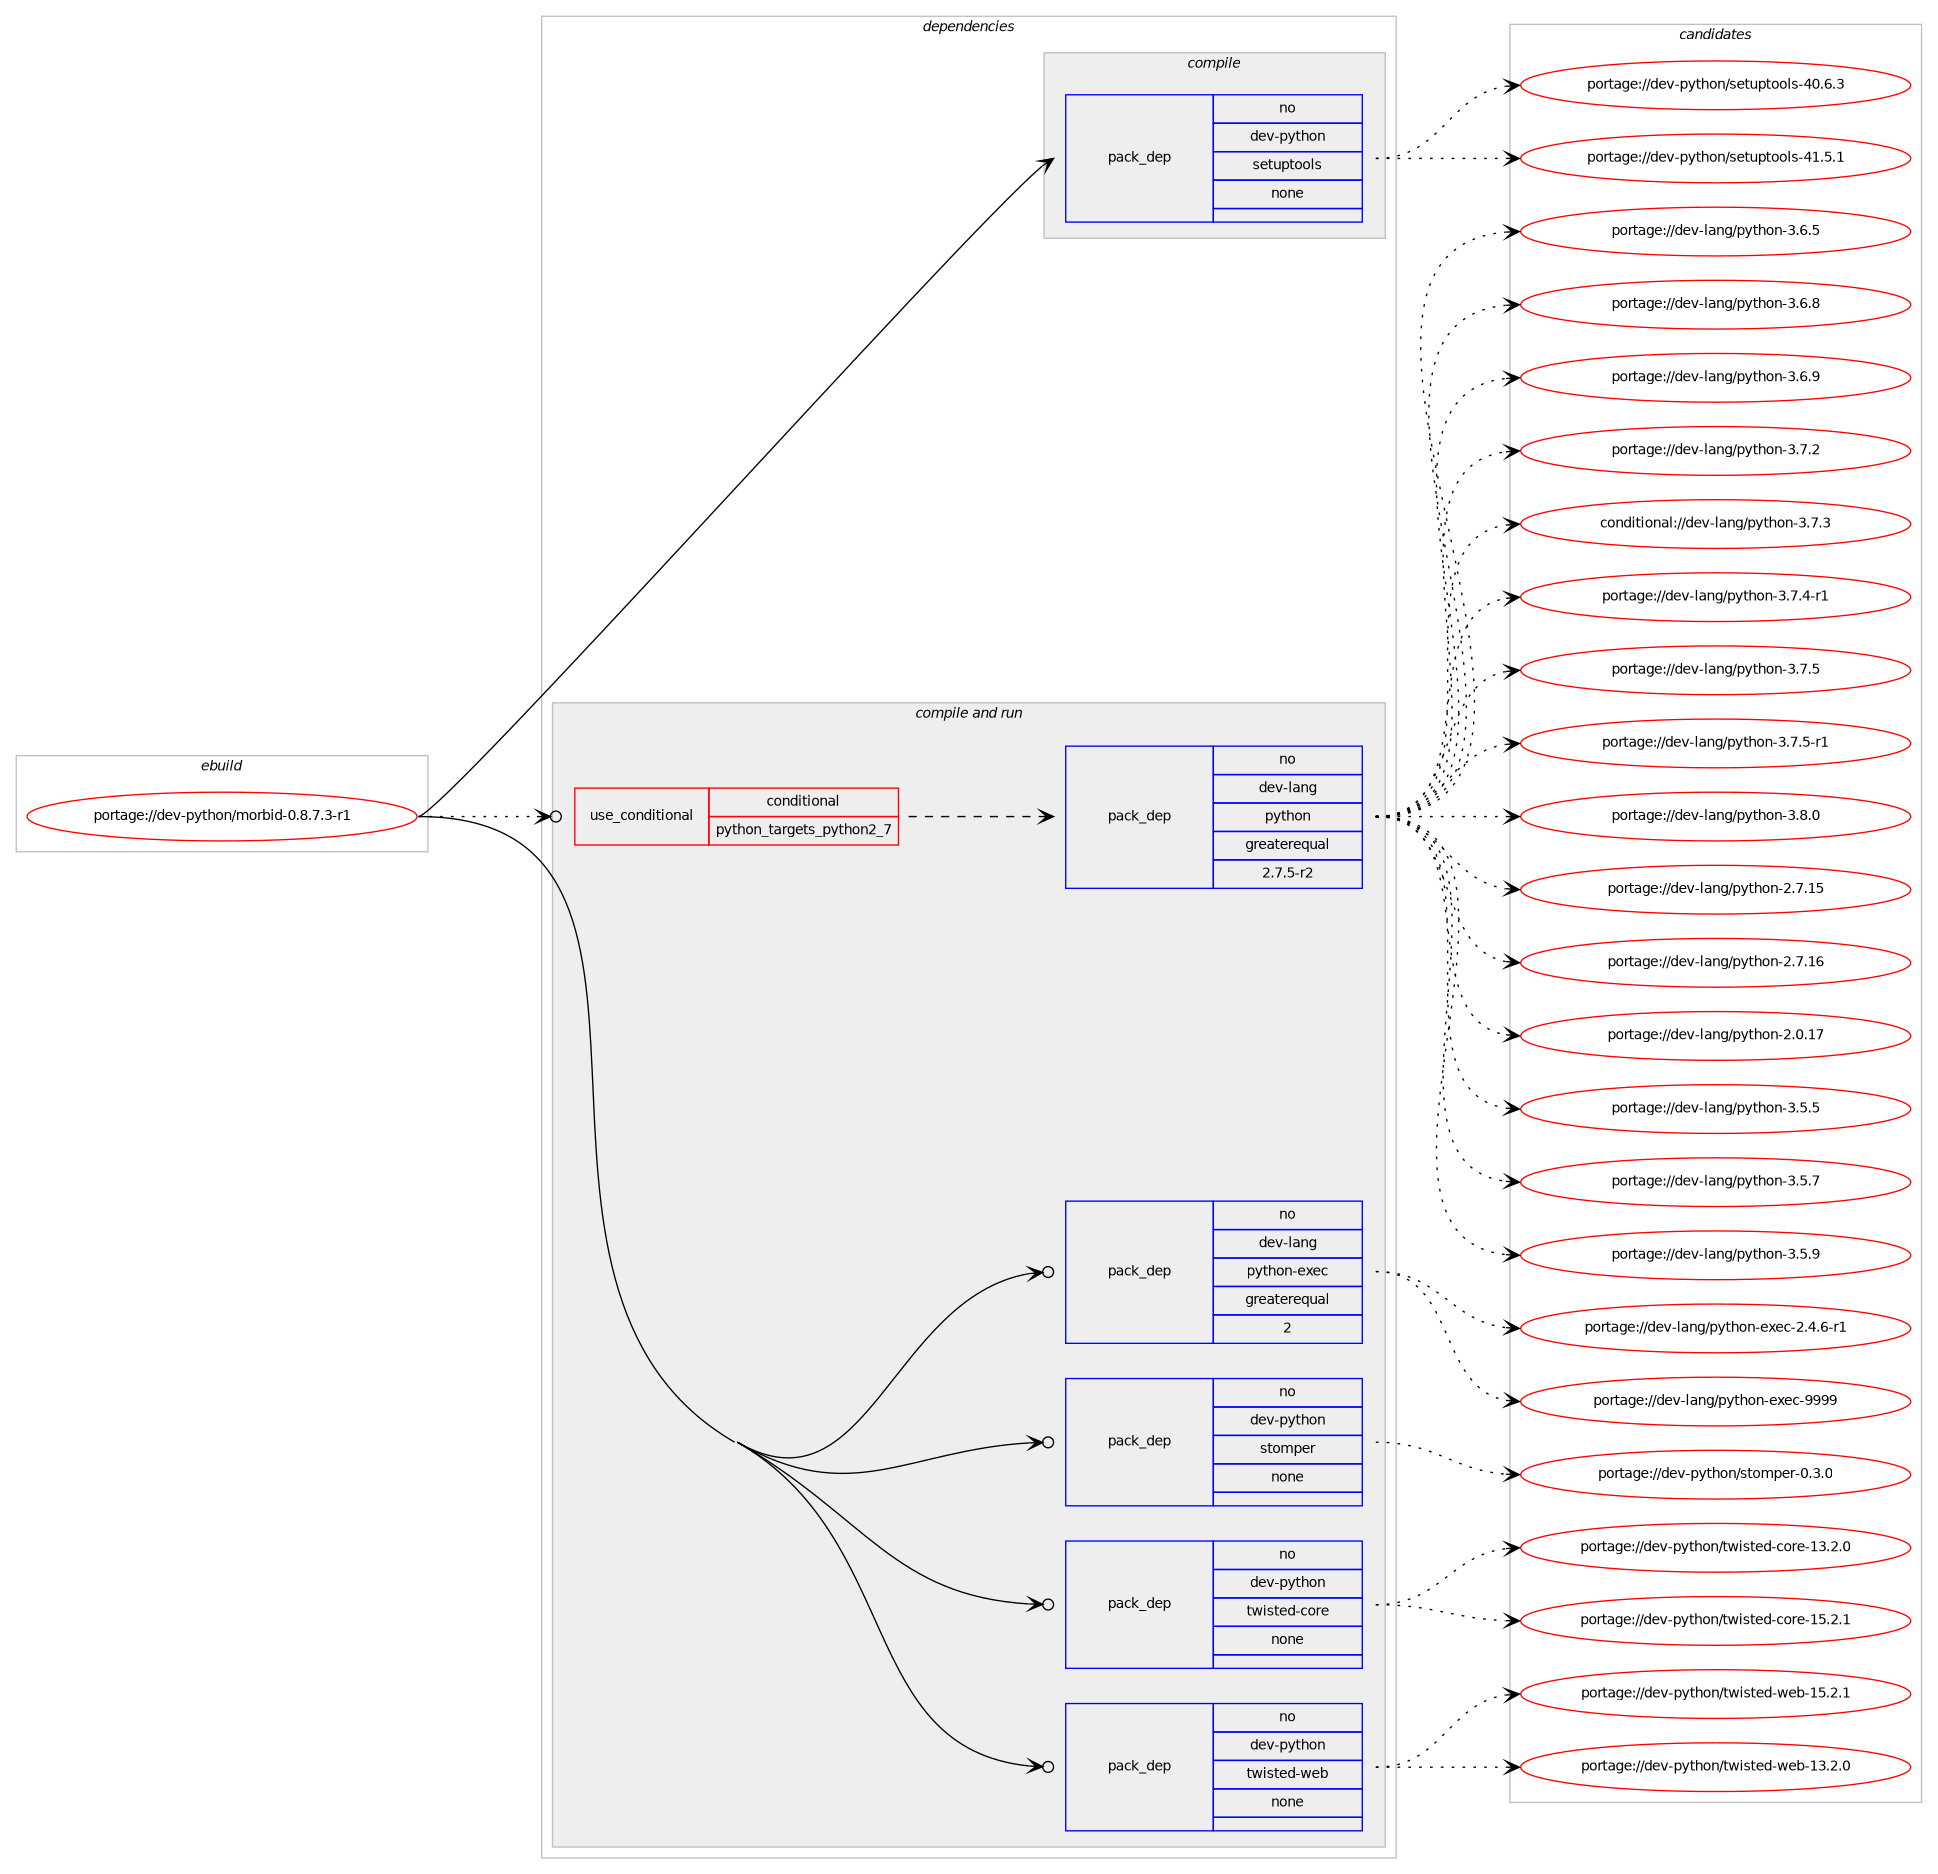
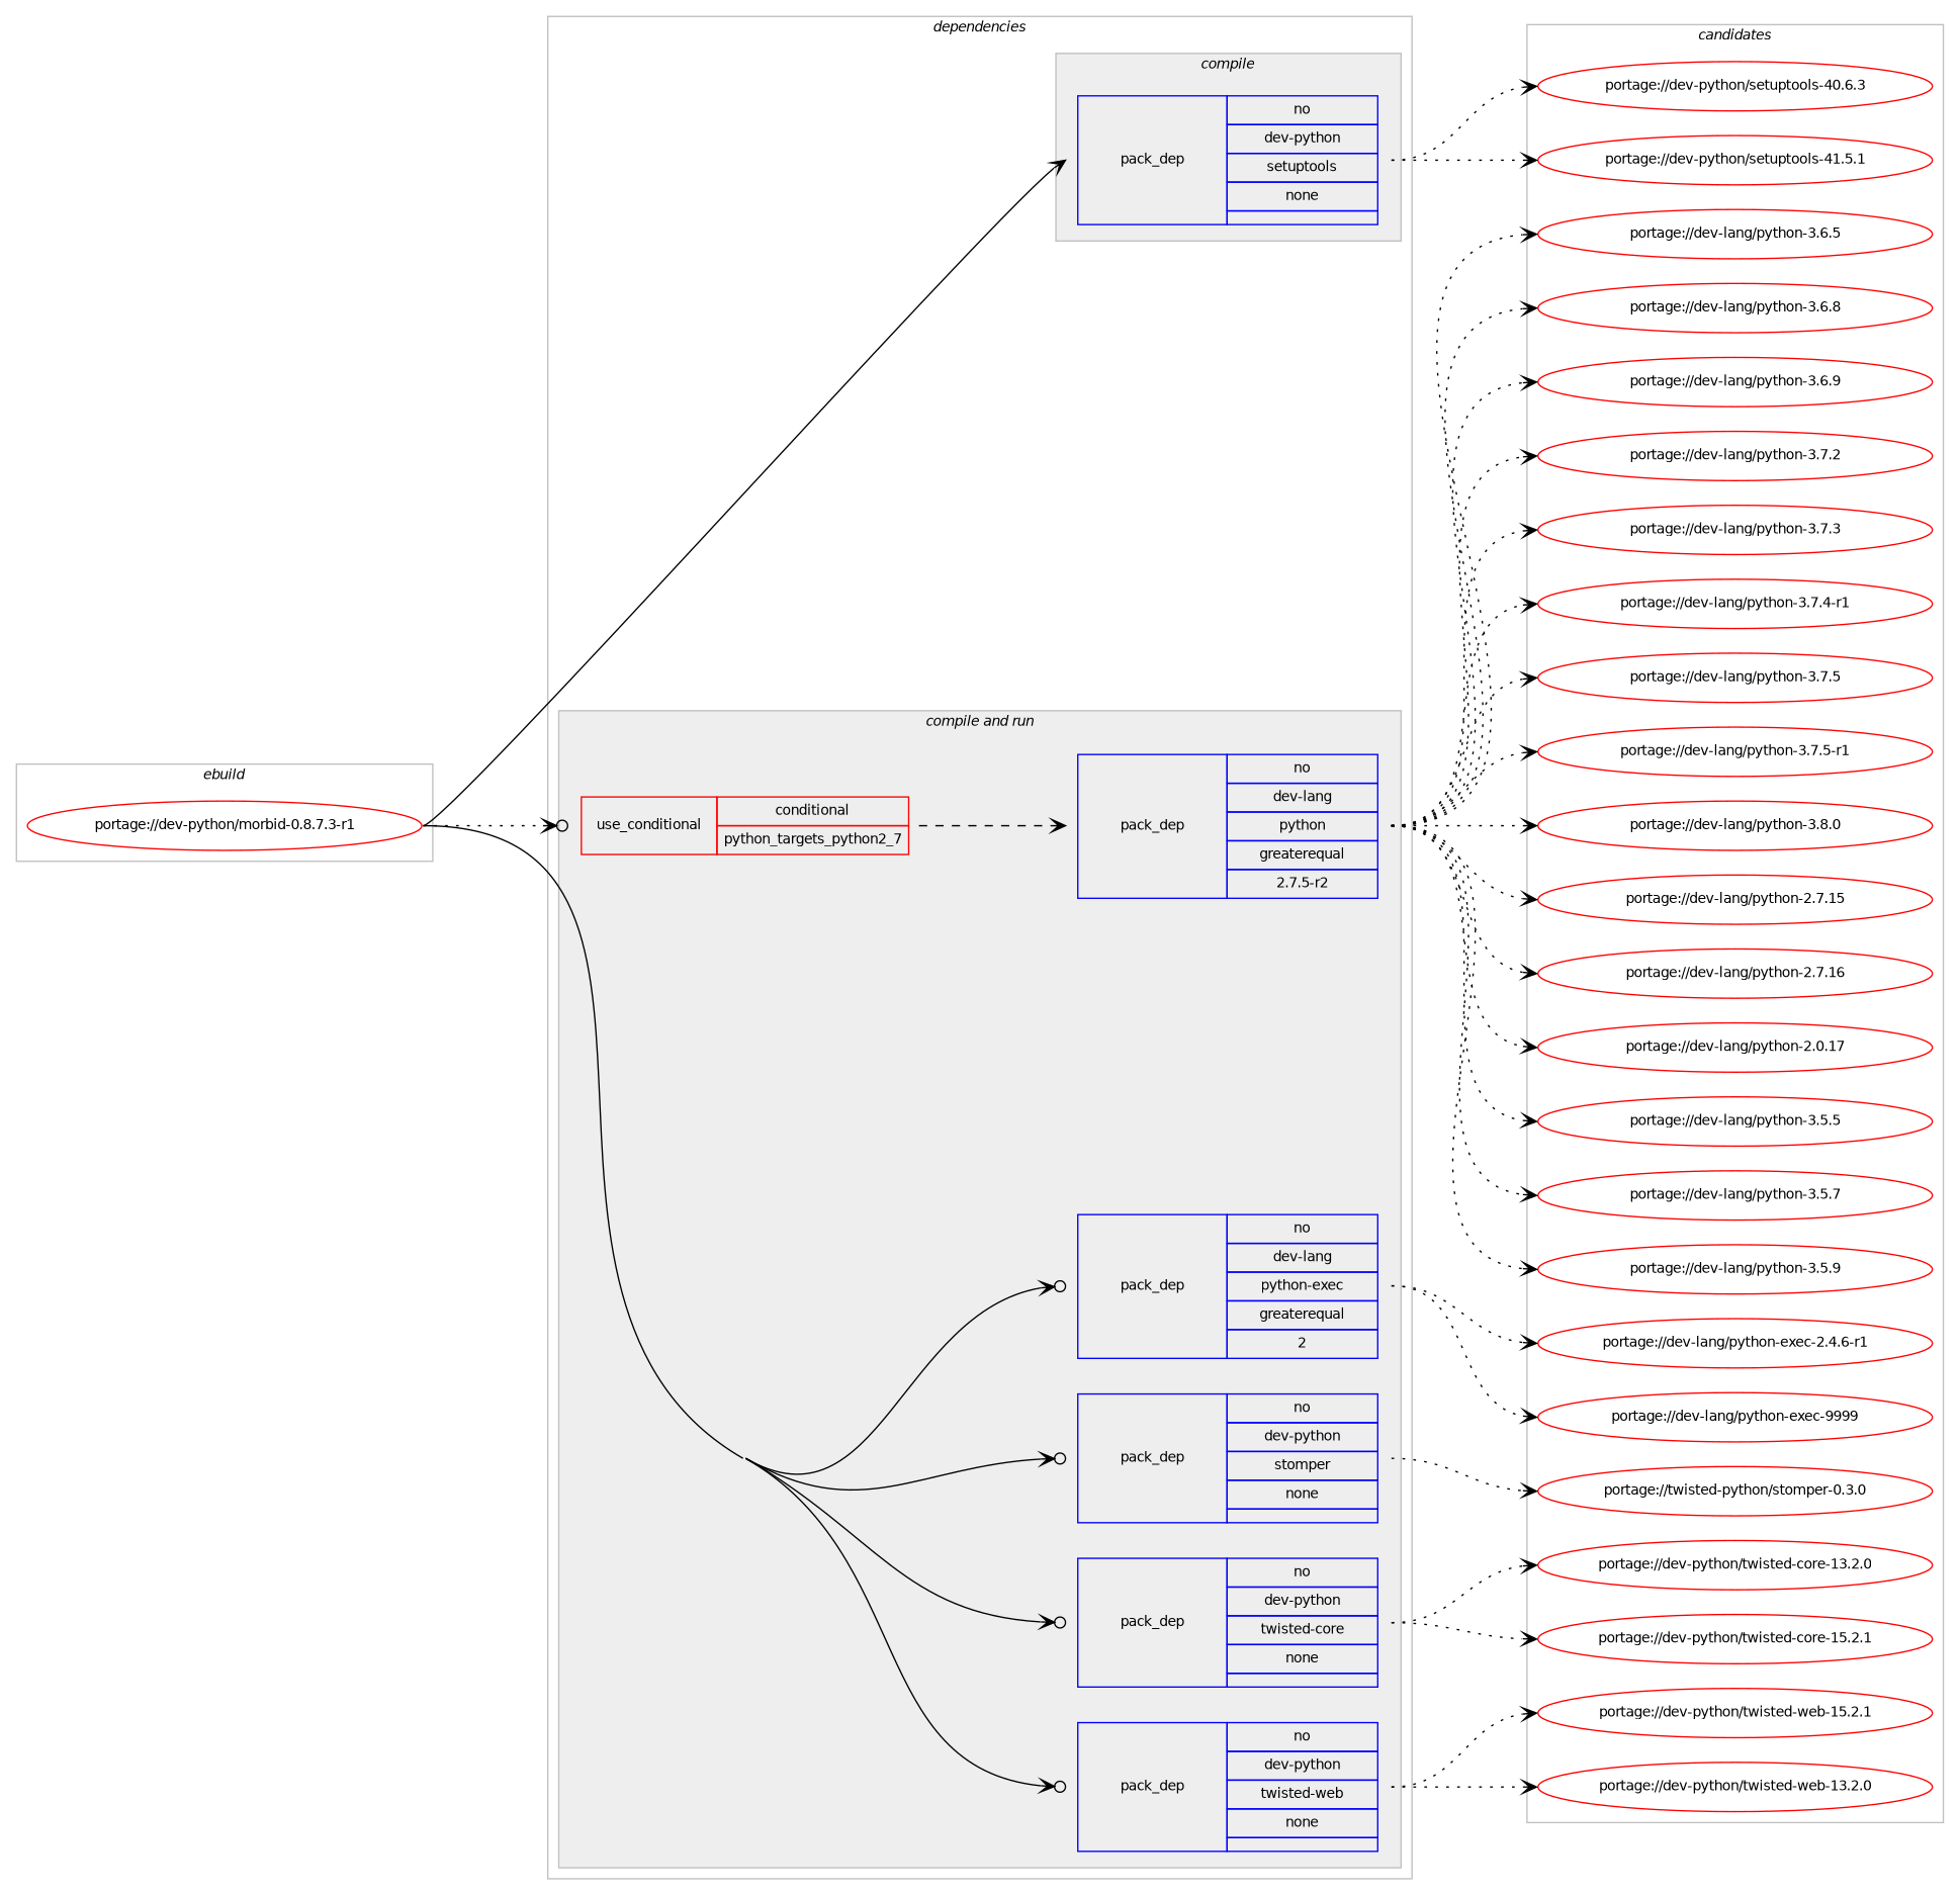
  digraph {
    compound=true
    concentrate=true
    fontname=Helvetica
    fontsize=10
    newrank=true
    rankdir=LR
    ranksep=1.5
    node [color=red fontname=Helvetica fontsize=10]
    edge [arrowhead=vee headport=w style=dotted tailport=e weight=100]
    n1 [label="portage://dev-python/morbid-0.8.7.3-r1" width=4]
    n2 [color=blue label=<<TABLE BORDER="0" CELLBORDER="1" CELLSPACING="0" CELLPADDING="4" WIDTH="220"><TR><TD ROWSPAN="6" CELLPADDING="30">pack_dep</TD></TR><TR><TD WIDTH="110">no</TD></TR><TR><TD>dev-python</TD></TR><TR><TD>setuptools</TD></TR><TR><TD>none</TD></TR><TR><TD></TD></TR></TABLE>> shape=none]
    n3 [color=blue label=<<TABLE BORDER="0" CELLBORDER="1" CELLSPACING="0" CELLPADDING="4" WIDTH="220"><TR><TD ROWSPAN="6" CELLPADDING="30">pack_dep</TD></TR><TR><TD WIDTH="110">no</TD></TR><TR><TD>dev-lang</TD></TR><TR><TD>python</TD></TR><TR><TD>greaterequal</TD></TR><TR><TD>2.7.5-r2</TD></TR></TABLE>> shape=none]
    n4 [label=<<TABLE BORDER="0" CELLBORDER="1" CELLSPACING="0" CELLPADDING="4"><TR><TD ROWSPAN="3" CELLPADDING="10">use_conditional</TD></TR><TR><TD>conditional</TD></TR><TR><TD>python_targets_python2_7</TD></TR></TABLE>> shape=none]
    n5 [color=blue label=<<TABLE BORDER="0" CELLBORDER="1" CELLSPACING="0" CELLPADDING="4" WIDTH="220"><TR><TD ROWSPAN="6" CELLPADDING="30">pack_dep</TD></TR><TR><TD WIDTH="110">no</TD></TR><TR><TD>dev-lang</TD></TR><TR><TD>python-exec</TD></TR><TR><TD>greaterequal</TD></TR><TR><TD>2</TD></TR></TABLE>> shape=none]
    n6 [color=blue label=<<TABLE BORDER="0" CELLBORDER="1" CELLSPACING="0" CELLPADDING="4" WIDTH="220"><TR><TD ROWSPAN="6" CELLPADDING="30">pack_dep</TD></TR><TR><TD WIDTH="110">no</TD></TR><TR><TD>dev-python</TD></TR><TR><TD>stomper</TD></TR><TR><TD>none</TD></TR><TR><TD></TD></TR></TABLE>> shape=none]
    n7 [color=blue label=<<TABLE BORDER="0" CELLBORDER="1" CELLSPACING="0" CELLPADDING="4" WIDTH="220"><TR><TD ROWSPAN="6" CELLPADDING="30">pack_dep</TD></TR><TR><TD WIDTH="110">no</TD></TR><TR><TD>dev-python</TD></TR><TR><TD>twisted-core</TD></TR><TR><TD>none</TD></TR><TR><TD></TD></TR></TABLE>> shape=none]
    n8 [color=blue label=<<TABLE BORDER="0" CELLBORDER="1" CELLSPACING="0" CELLPADDING="4" WIDTH="220"><TR><TD ROWSPAN="6" CELLPADDING="30">pack_dep</TD></TR><TR><TD WIDTH="110">no</TD></TR><TR><TD>dev-python</TD></TR><TR><TD>twisted-web</TD></TR><TR><TD>none</TD></TR><TR><TD></TD></TR></TABLE>> shape=none]
    n9 [label="portage://dev-python/setuptools-40.6.3" width=4]
    n10 [label="portage://dev-python/setuptools-41.5.1" width=4]
    n11 [label="portage://dev-lang/python-2.7.15" width=4]
    n12 [label="portage://dev-lang/python-2.7.16" width=4]
    n13 [label="portage://dev-lang/python-2.0.17" width=4]
    n14 [label="portage://dev-lang/python-3.5.5" width=4]
    n15 [label="portage://dev-lang/python-3.5.7" width=4]
    n16 [label="portage://dev-lang/python-3.5.9" width=4]
    n17 [label="portage://dev-lang/python-3.6.5" width=4]
    n18 [label="portage://dev-lang/python-3.6.8" width=4]
    n19 [label="portage://dev-lang/python-3.6.9" width=4]
    n20 [label="portage://dev-lang/python-3.7.2" width=4]
-   n21 [label="conditional://dev-lang/python-3.7.3" width=4]
+   n21 [label="portage://dev-lang/python-3.7.3" width=4]
    n22 [label="portage://dev-lang/python-3.7.4-r1" width=4]
    n23 [label="portage://dev-lang/python-3.7.5" width=4]
    n24 [label="portage://dev-lang/python-3.7.5-r1" width=4]
    n25 [label="portage://dev-lang/python-3.8.0" width=4]
    n26 [label="portage://dev-python/twisted-web-13.2.0" width=4]
    n27 [label="portage://dev-python/twisted-web-15.2.1" width=4]
    n28 [label="portage://dev-lang/python-exec-2.4.6-r1" width=4]
    n29 [label="portage://dev-lang/python-exec-9999" width=4]
-   n30 [label="portage://dev-python/stomper-0.3.0" width=4]
+   n30 [label="portage://twisted-python/stomper-0.3.0" width=4]
    n31 [label="portage://dev-python/twisted-core-13.2.0" width=4]
    n32 [label="portage://dev-python/twisted-core-15.2.1" width=4]
    subgraph cluster_1 {
      color=gray
      label=<<i>ebuild</i>>
      rank=same
      n1
    }
    subgraph cluster_2 {
      color=gray
      label=<<i>dependencies</i>>
      subgraph cluster_3 {
        color=gray
        fillcolor="#eeeeee"
        label=<<i>compile</i>>
        style=filled
        subgraph sub_4 {
          color=gray
          fillcolor="#eeeeee"
          label=<<i>compile</i>>
          style=filled
          n2
        }
      }
      subgraph cluster_5 {
        color=gray
        fillcolor="#eeeeee"
        label=<<i>compile and run</i>>
        style=filled
        subgraph sub_6 {
          color=gray
          fillcolor="#eeeeee"
          label=<<i>compile and run</i>>
          style=filled
          n4
          subgraph sub_7 {
            color=gray
            fillcolor="#eeeeee"
            label=<<i>compile and run</i>>
            style=filled
            n3
          }
        }
        subgraph sub_8 {
          color=gray
          fillcolor="#eeeeee"
          label=<<i>compile and run</i>>
          style=filled
          n5
        }
        subgraph sub_9 {
          color=gray
          fillcolor="#eeeeee"
          label=<<i>compile and run</i>>
          style=filled
          n6
        }
        subgraph sub_10 {
          color=gray
          fillcolor="#eeeeee"
          label=<<i>compile and run</i>>
          style=filled
          n7
        }
        subgraph sub_11 {
          color=gray
          fillcolor="#eeeeee"
          label=<<i>compile and run</i>>
          style=filled
          n8
        }
      }
      subgraph cluster_12 {
        color=gray
        fillcolor="#eeeeee"
        label=<<i>run</i>>
        style=filled
      }
    }
    subgraph cluster_13 {
      color=gray
      label=<<i>candidates</i>>
      rank=same
      subgraph sub_14 {
        color=black
        label=<<i>candidates</i>>
        nodesep=1
        rank=same
        n9
        n10
      }
      subgraph sub_15 {
        color=black
        label=<<i>candidates</i>>
        nodesep=1
        rank=same
        n11
        n12
        n13
        n14
        n15
        n16
        n17
        n18
        n19
        n20
        n21
        n22
        n23
        n24
        n25
      }
      subgraph sub_16 {
        color=black
        label=<<i>candidates</i>>
        nodesep=1
        rank=same
        n26
        n27
      }
      subgraph sub_17 {
        color=black
        label=<<i>candidates</i>>
        nodesep=1
        rank=same
        n28
        n29
      }
      subgraph sub_18 {
        color=black
        label=<<i>candidates</i>>
        nodesep=1
        rank=same
        n30
      }
      subgraph sub_19 {
        color=black
        label=<<i>candidates</i>>
        nodesep=1
        rank=same
        n31
        n32
      }
    }
    n1 -> n2 [style=solid weight=20]
    n1 -> n4 [arrowhead=odotvee weight=20]
    n1 -> n5 [arrowhead=odotvee style=solid weight=20]
    n1 -> n6 [arrowhead=odotvee style=solid weight=20]
    n1 -> n7 [arrowhead=odotvee style=solid weight=20]
    n1 -> n8 [arrowhead=odotvee style=solid weight=20]
    n2 -> n9
    n2 -> n10
    n3 -> n11
    n3 -> n12
    n3 -> n13
    n3 -> n14
    n3 -> n15
    n3 -> n16
    n3 -> n17
    n3 -> n18
    n3 -> n19
    n3 -> n20
    n3 -> n21
    n3 -> n22
    n3 -> n23
    n3 -> n24
    n3 -> n25
    n4 -> n3 [style=dashed weight=20]
    n5 -> n28
    n5 -> n29
    n6 -> n30
    n7 -> n31
    n7 -> n32
    n8 -> n26
    n8 -> n27
  }
